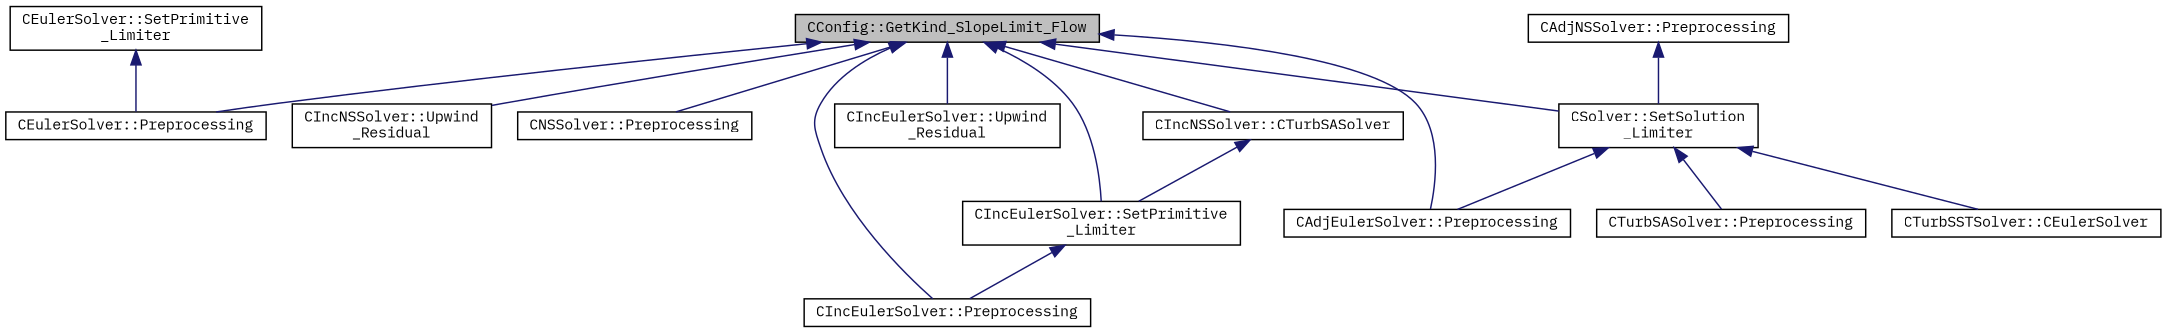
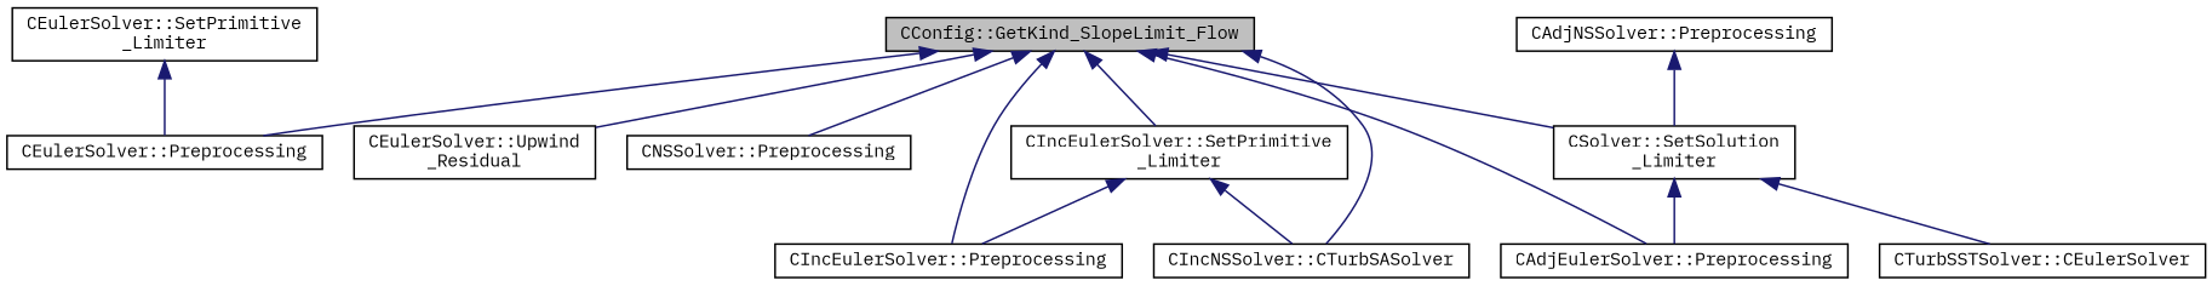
  digraph {
    fontname="IBM Plex Mono"
    rankdir=TB
    node [color=black fillcolor=white fontname="IBM Plex Mono" fontsize=10 shape=record style=filled]
    edge [color=midnightblue dir=back fontname="IBM Plex Mono" fontsize=10 labelfontname=Helvetica labelfontsize=10 style=solid]
    n1 [fillcolor=grey75 fontcolor=black height=0.2 label="CConfig::GetKind_SlopeLimit_Flow" width=0.4]
    n2 [height=0.2 label="CEulerSolver::Preprocessing" width=0.4]
-   n3 [height=0.2 label="CIncNSSolver::Upwind\l_Residual" width=0.4]
+   n3 [height=0.2 label="CEulerSolver::Upwind\l_Residual" width=0.4]
    n4 [height=0.2 label="CNSSolver::Preprocessing" width=0.4]
    n5 [height=0.2 label="CIncEulerSolver::Preprocessing" width=0.4]
-   n6 [height=0.2 label="CIncEulerSolver::Upwind\l_Residual" width=0.4]
    n7 [height=0.2 label="CIncEulerSolver::SetPrimitive\l_Limiter" width=0.4]
    n8 [height=0.2 label="CIncNSSolver::CTurbSASolver" width=0.4]
    n9 [height=0.2 label="CSolver::SetSolution\l_Limiter" width=0.4]
    n10 [height=0.2 label="CAdjEulerSolver::Preprocessing" width=0.4]
    n11 [height=0.2 label="CEulerSolver::SetPrimitive\l_Limiter" width=0.4]
-   n12 [height=0.2 label="CTurbSASolver::Preprocessing" width=0.4]
    n13 [height=0.2 label="CTurbSSTSolver::CEulerSolver" width=0.4]
    n14 [height=0.2 label="CAdjNSSolver::Preprocessing" width=0.4]
    n1 -> n2
    n1 -> n3
    n1 -> n4
    n1 -> n5
-   n1 -> n6
    n1 -> n7
    n1 -> n8
    n1 -> n9
    n1 -> n10
    n7 -> n5
-   n8 -> n7
+   n7 -> n8
    n9 -> n10
-   n9 -> n12
    n9 -> n13
    n11 -> n2
    n14 -> n9
  }
